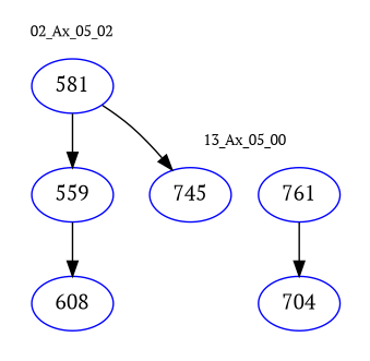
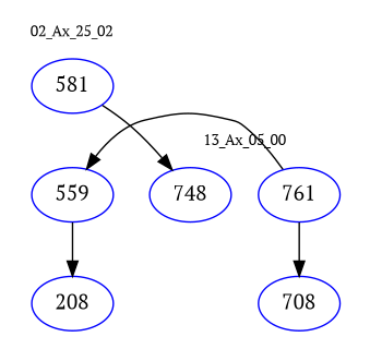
  digraph {
    fontname="PT Serif"
    node [color=blue fontname="PT Serif"]
    edge [color=black fontname="PT Serif"]
    n1 [label=581]
    n2 [label=559]
-   n3 [label=608]
+   n3 [label=208]
    n4 [label=761]
-   n5 [label=704]
-   n6 [label=745]
+   n5 [label=708]
+   n6 [label=748]
    subgraph cluster_1 {
      color=white
      fontsize=10
-     label="02_Ax_05_02"
+     label="02_Ax_25_02"
      n1
      n2
      n3
    }
    subgraph cluster_2 {
      color=white
      fontsize=10
      label="13_Ax_05_00"
      n4
      n5
      n6
    }
-   n1 -> n2
+   n4 -> n2
    n1 -> n6
    n2 -> n3
    n4 -> n5
  }
